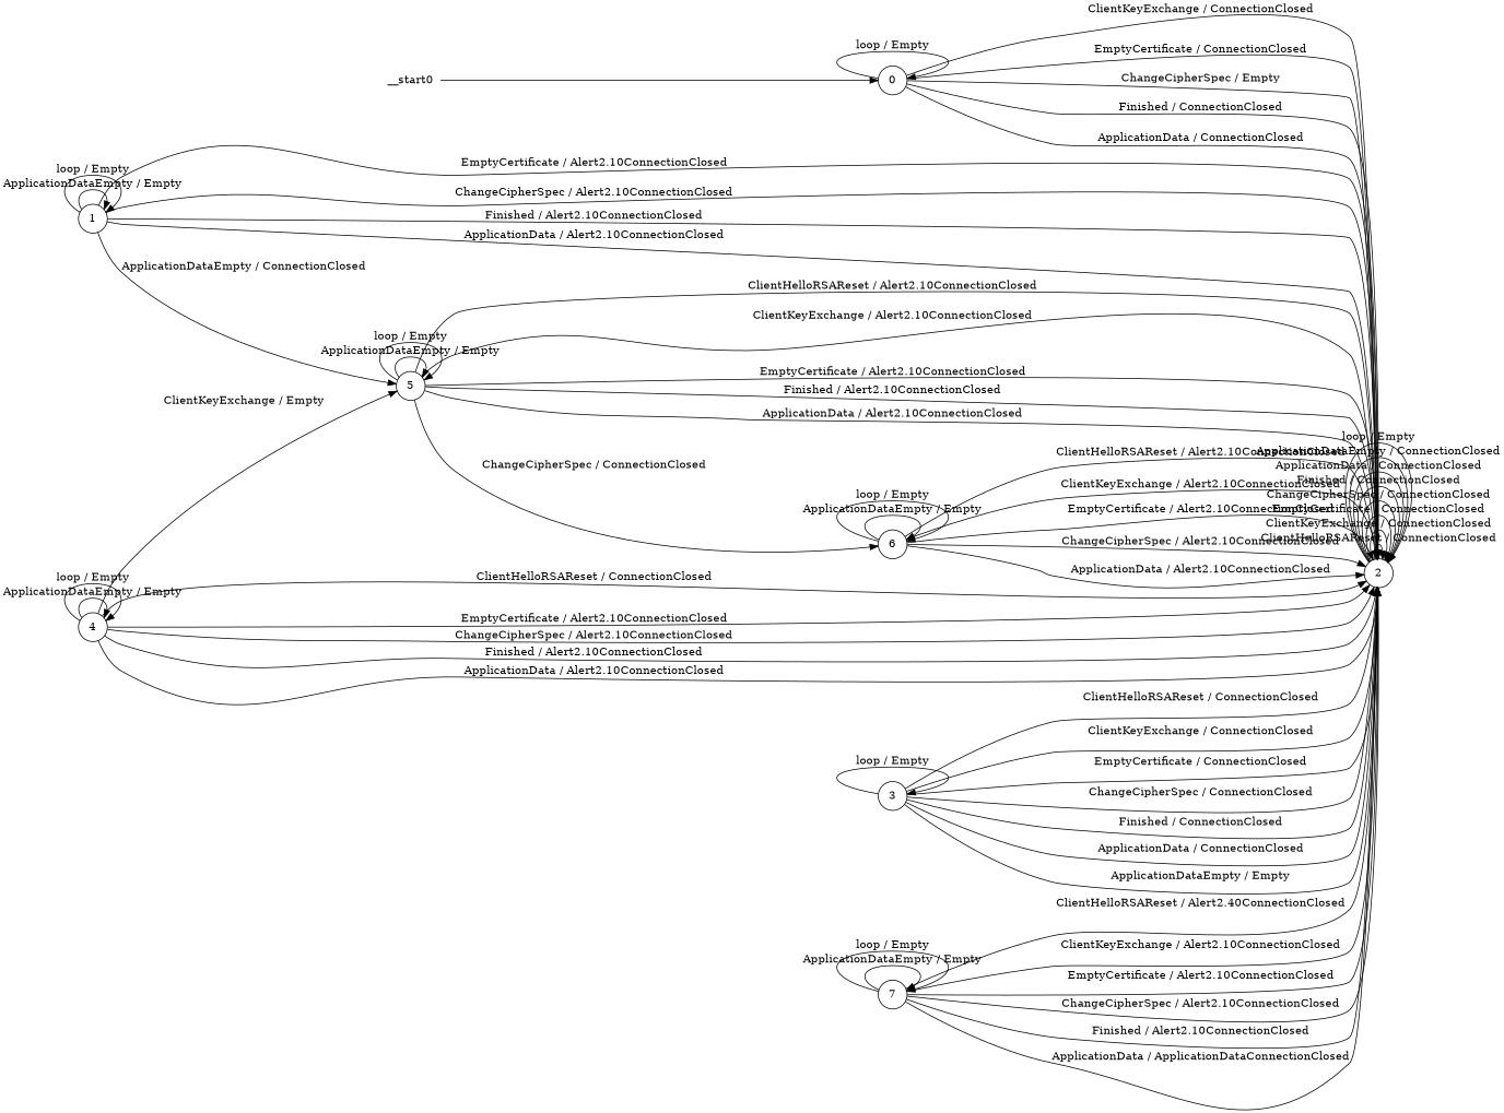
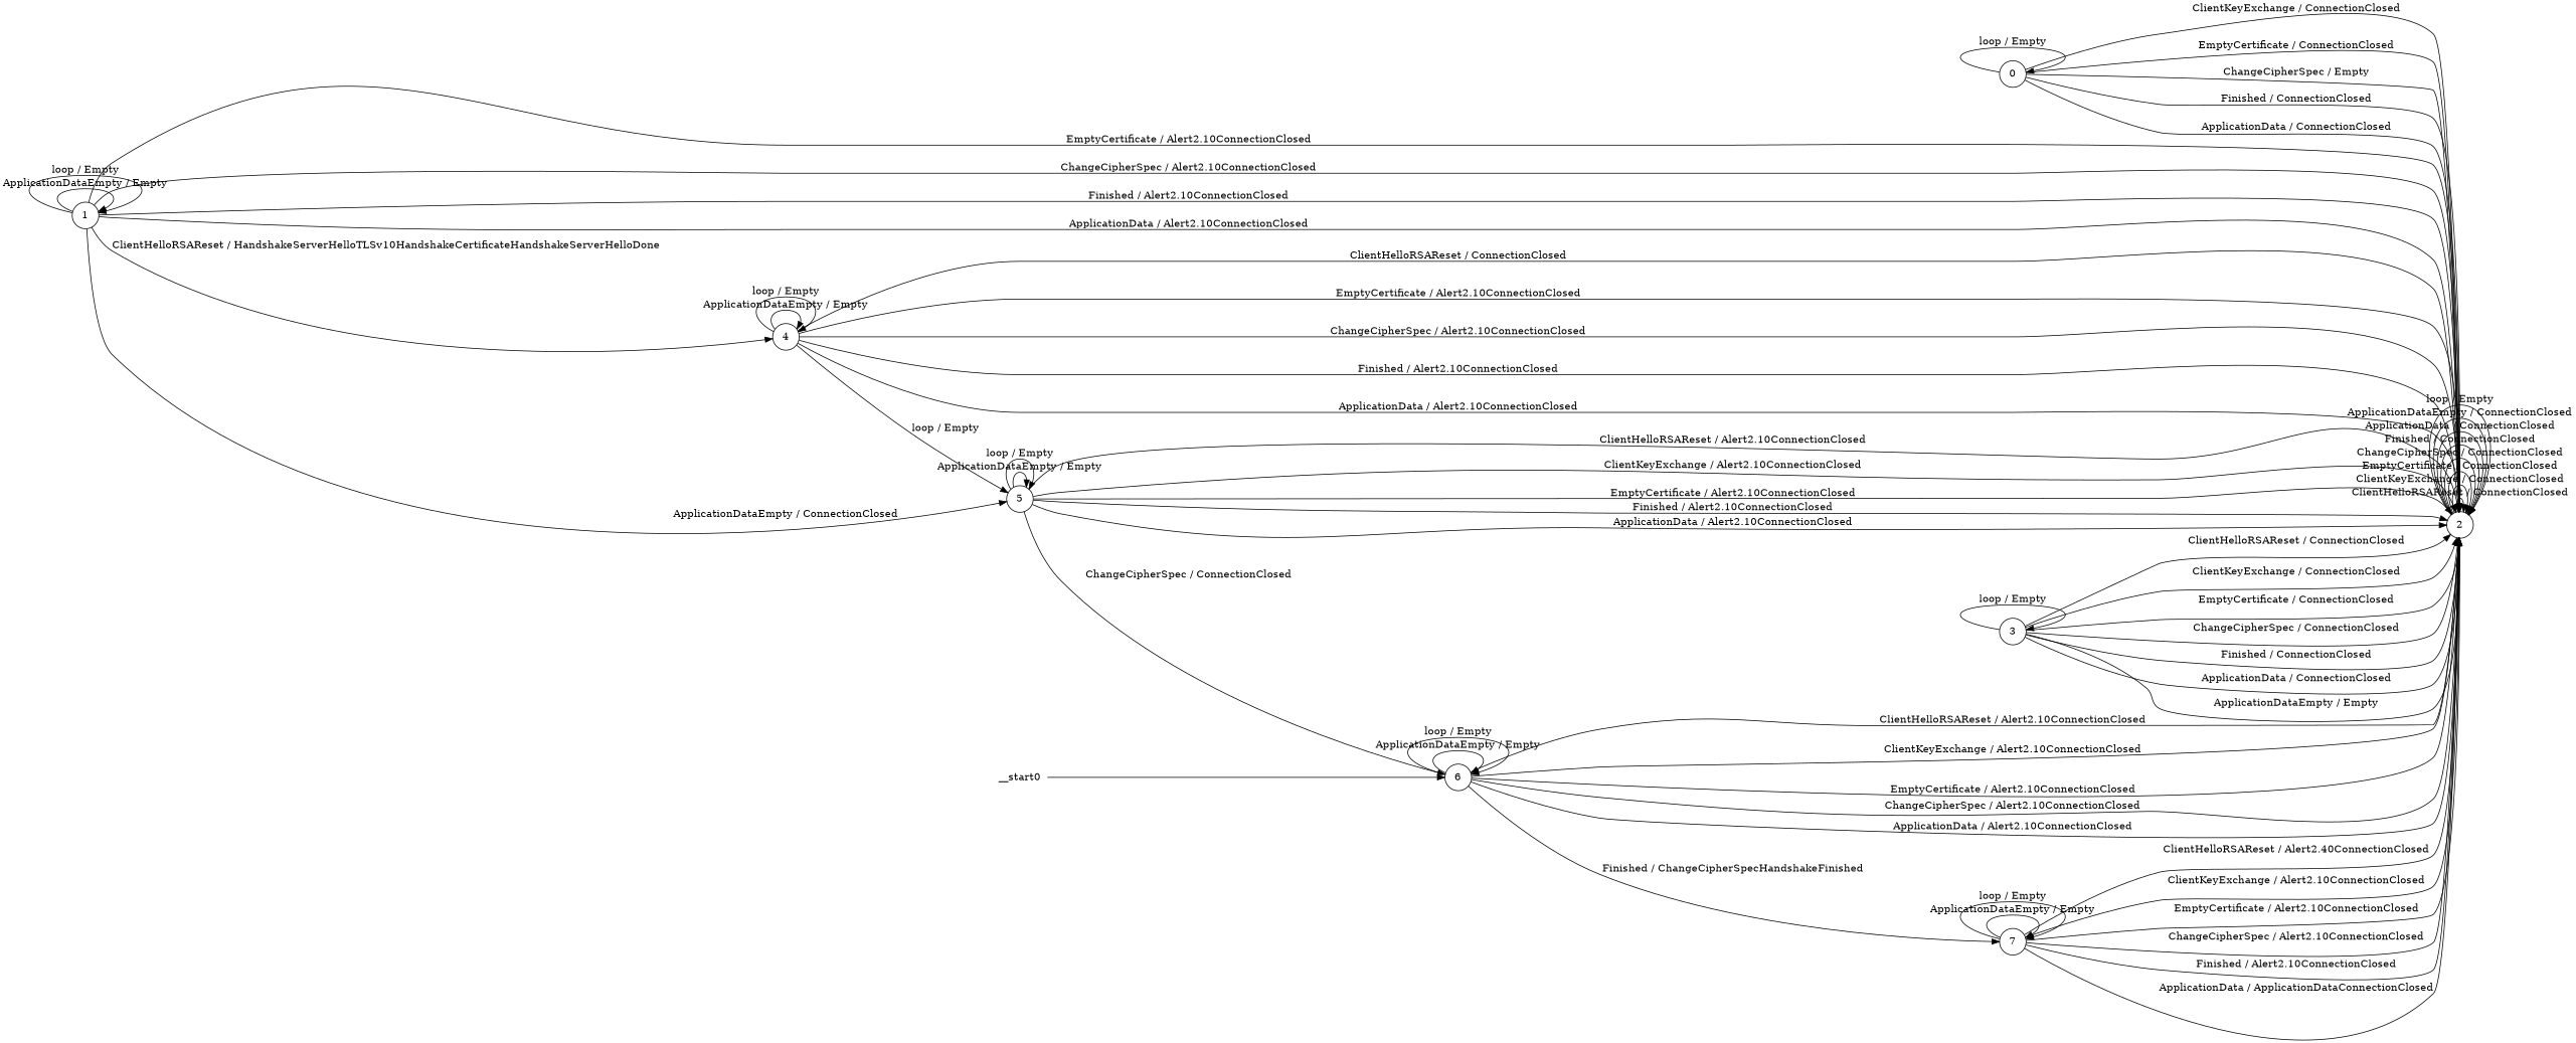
  digraph {
    rankdir=LR
    node [shape=circle]
    __start0 [shape=none]
    n2 [label=0]
    n3 [label=2]
    n4 [label=1]
    n5 [label=4]
    n6 [label=5]
    n7 [label=3]
    n8 [label=6]
    n9 [label=7]
-   __start0 -> n2
+   __start0 -> n8
    n2 -> n2 [label="loop / Empty"]
    n2 -> n3 [label="ClientKeyExchange / ConnectionClosed"]
    n2 -> n3 [label="EmptyCertificate / ConnectionClosed"]
    n2 -> n3 [label="ChangeCipherSpec / Empty"]
    n2 -> n3 [label="Finished / ConnectionClosed"]
    n2 -> n3 [label="ApplicationData / ConnectionClosed"]
    n3 -> n3 [label="ClientHelloRSAReset / ConnectionClosed"]
    n3 -> n3 [label="ClientKeyExchange / ConnectionClosed"]
    n3 -> n3 [label="EmptyCertificate / ConnectionClosed"]
    n3 -> n3 [label="ChangeCipherSpec / ConnectionClosed"]
    n3 -> n3 [label="Finished / ConnectionClosed"]
    n3 -> n3 [label="ApplicationData / ConnectionClosed"]
    n3 -> n3 [label="ApplicationDataEmpty / ConnectionClosed"]
    n3 -> n3 [label="loop / Empty"]
    n4 -> n3 [label="EmptyCertificate / Alert2.10ConnectionClosed"]
    n4 -> n3 [label="ChangeCipherSpec / Alert2.10ConnectionClosed"]
    n4 -> n3 [label="Finished / Alert2.10ConnectionClosed"]
    n4 -> n3 [label="ApplicationData / Alert2.10ConnectionClosed"]
    n4 -> n4 [label="ApplicationDataEmpty / Empty"]
    n4 -> n4 [label="loop / Empty"]
+   n4 -> n5 [label="ClientHelloRSAReset / HandshakeServerHelloTLSv10HandshakeCertificateHandshakeServerHelloDone"]
    n4 -> n6 [label="ApplicationDataEmpty / ConnectionClosed"]
    n5 -> n3 [label="ClientHelloRSAReset / ConnectionClosed"]
    n5 -> n3 [label="EmptyCertificate / Alert2.10ConnectionClosed"]
    n5 -> n3 [label="ChangeCipherSpec / Alert2.10ConnectionClosed"]
    n5 -> n3 [label="Finished / Alert2.10ConnectionClosed"]
    n5 -> n3 [label="ApplicationData / Alert2.10ConnectionClosed"]
    n5 -> n5 [label="ApplicationDataEmpty / Empty"]
    n5 -> n5 [label="loop / Empty"]
-   n5 -> n6 [label="ClientKeyExchange / Empty"]
+   n5 -> n6 [label="loop / Empty"]
    n6 -> n3 [label="ClientHelloRSAReset / Alert2.10ConnectionClosed"]
    n6 -> n3 [label="ClientKeyExchange / Alert2.10ConnectionClosed"]
    n6 -> n3 [label="EmptyCertificate / Alert2.10ConnectionClosed"]
    n6 -> n3 [label="Finished / Alert2.10ConnectionClosed"]
    n6 -> n3 [label="ApplicationData / Alert2.10ConnectionClosed"]
    n6 -> n6 [label="ApplicationDataEmpty / Empty"]
    n6 -> n6 [label="loop / Empty"]
    n6 -> n8 [label="ChangeCipherSpec / ConnectionClosed"]
    n7 -> n3 [label="ClientHelloRSAReset / ConnectionClosed"]
    n7 -> n3 [label="ClientKeyExchange / ConnectionClosed"]
    n7 -> n3 [label="EmptyCertificate / ConnectionClosed"]
    n7 -> n3 [label="ChangeCipherSpec / ConnectionClosed"]
    n7 -> n3 [label="Finished / ConnectionClosed"]
    n7 -> n3 [label="ApplicationData / ConnectionClosed"]
    n7 -> n3 [label="ApplicationDataEmpty / Empty"]
    n7 -> n7 [label="loop / Empty"]
    n8 -> n3 [label="ClientHelloRSAReset / Alert2.10ConnectionClosed"]
    n8 -> n3 [label="ClientKeyExchange / Alert2.10ConnectionClosed"]
    n8 -> n3 [label="EmptyCertificate / Alert2.10ConnectionClosed"]
    n8 -> n3 [label="ChangeCipherSpec / Alert2.10ConnectionClosed"]
    n8 -> n3 [label="ApplicationData / Alert2.10ConnectionClosed"]
    n8 -> n8 [label="ApplicationDataEmpty / Empty"]
    n8 -> n8 [label="loop / Empty"]
+   n8 -> n9 [label="Finished / ChangeCipherSpecHandshakeFinished"]
    n9 -> n3 [label="ClientHelloRSAReset / Alert2.40ConnectionClosed"]
    n9 -> n3 [label="ClientKeyExchange / Alert2.10ConnectionClosed"]
    n9 -> n3 [label="EmptyCertificate / Alert2.10ConnectionClosed"]
    n9 -> n3 [label="ChangeCipherSpec / Alert2.10ConnectionClosed"]
    n9 -> n3 [label="Finished / Alert2.10ConnectionClosed"]
    n9 -> n3 [label="ApplicationData / ApplicationDataConnectionClosed"]
    n9 -> n9 [label="ApplicationDataEmpty / Empty"]
    n9 -> n9 [label="loop / Empty"]
  }
